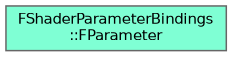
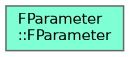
  digraph {
    rankdir=LR
-   n1 [color=grey40 fillcolor=aquamarine fontname=Helvetica fontsize=10 height=0.2 label="FShaderParameterBindings\l::FParameter" shape=box style=filled width=0.4]
+   n1 [color=grey40 fillcolor=aquamarine fontname=Helvetica fontsize=10 height=0.2 label="FParameter\l::FParameter" shape=box style=filled width=0.4]
  }
